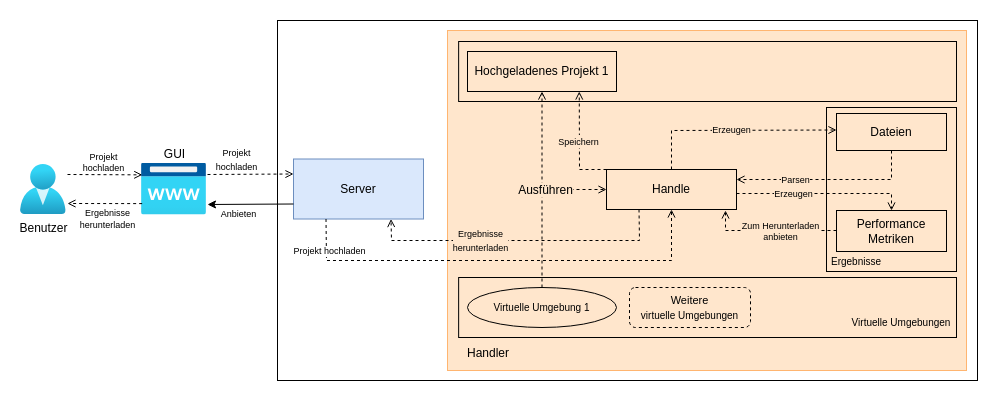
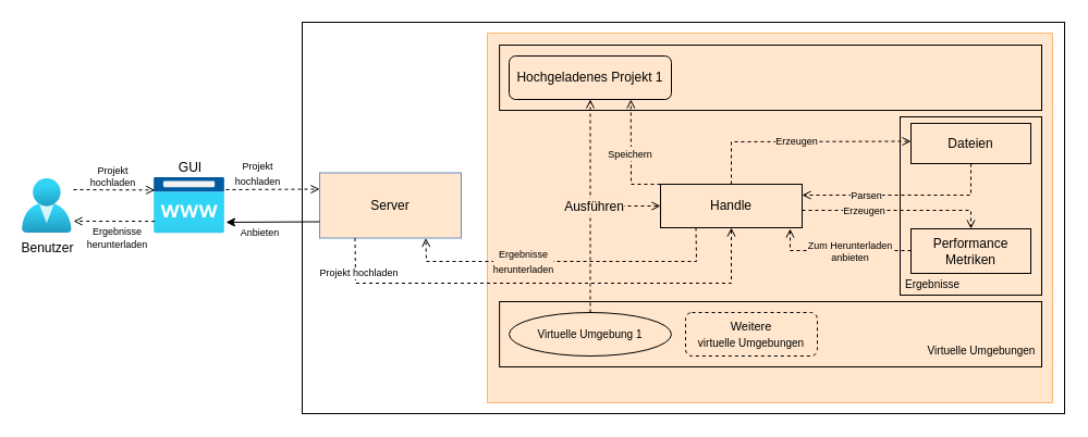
  <mxCell id="0" />
  <mxCell id="1" parent="0" />
  <mxCell id="2" value="" style="rounded=0;whiteSpace=wrap;html=1;" vertex="1" parent="1"><mxGeometry x="277" y="20" width="700" height="360" as="geometry" /></mxCell>
  <mxCell id="3" value="" style="rounded=0;whiteSpace=wrap;html=1;fillColor=#ffe6cc;strokeColor=#FFB570;" vertex="1" parent="1"><mxGeometry x="447" y="30" width="519" height="340" as="geometry" /></mxCell>
  <mxCell id="4" value="" style="rounded=0;whiteSpace=wrap;html=1;fillColor=none;" vertex="1" parent="1"><mxGeometry x="458.14" y="41" width="497.86" height="60" as="geometry" /></mxCell>
- <mxCell id="5" value="Hochgeladenes Projekt 1" style="rounded=0;whiteSpace=wrap;html=1;fillColor=none;" vertex="1" parent="1"><mxGeometry x="467" y="51" width="149" height="40" as="geometry" /></mxCell>
+ <mxCell id="5" value="Hochgeladenes Projekt 1" style="whiteSpace=wrap;html=1;fillColor=none;rounded=1;" vertex="1" parent="1"><mxGeometry x="467" y="51" width="149" height="40" as="geometry" /></mxCell>
  <mxCell id="6" value="Handle" style="rounded=0;whiteSpace=wrap;html=1;fillColor=none;" vertex="1" parent="1"><mxGeometry x="606" y="169" width="130" height="40" as="geometry" /></mxCell>
  <mxCell id="7" value="" style="rounded=0;whiteSpace=wrap;html=1;fillColor=none;" vertex="1" parent="1"><mxGeometry x="826" y="107" width="130" height="164" as="geometry" /></mxCell>
  <mxCell id="8" value="Dateien" style="rounded=0;whiteSpace=wrap;html=1;fillColor=none;" vertex="1" parent="1"><mxGeometry x="836" y="113" width="110" height="37" as="geometry" /></mxCell>
  <mxCell id="9" value="Performance&lt;br&gt;Metriken" style="rounded=0;whiteSpace=wrap;html=1;fillColor=none;" vertex="1" parent="1"><mxGeometry x="836" y="210" width="110" height="41" as="geometry" /></mxCell>
  <mxCell id="10" value="Ergebnisse" style="text;html=1;strokeColor=none;fillColor=none;align=center;verticalAlign=middle;whiteSpace=wrap;rounded=0;fontSize=10;" vertex="1" parent="1"><mxGeometry x="826" y="251" width="60" height="20" as="geometry" /></mxCell>
- <mxCell id="11" value="Handler" style="text;html=1;strokeColor=none;fillColor=none;align=center;verticalAlign=middle;whiteSpace=wrap;rounded=0;" vertex="1" parent="1"><mxGeometry x="458.14" y="338" width="60" height="30" as="geometry" /></mxCell>
  <mxCell id="12" value="" style="rounded=0;whiteSpace=wrap;html=1;fillColor=none;" vertex="1" parent="1"><mxGeometry x="458.14" y="277" width="497.86" height="60" as="geometry" /></mxCell>
  <mxCell id="13" value="&lt;span style=&quot;font-size: 10px&quot;&gt;Virtuelle Umgebung 1&lt;/span&gt;" style="ellipse;whiteSpace=wrap;html=1;fillColor=none;" vertex="1" parent="1"><mxGeometry x="467" y="287" width="149" height="40" as="geometry" /></mxCell>
  <mxCell id="14" value="Virtuelle Umgebungen" style="text;html=1;strokeColor=none;fillColor=none;align=center;verticalAlign=middle;whiteSpace=wrap;rounded=0;fontSize=10;" vertex="1" parent="1"><mxGeometry x="846" y="307" width="110" height="30" as="geometry" /></mxCell>
  <mxCell id="15" value="&lt;font style=&quot;font-size: 11px&quot;&gt;Weitere&lt;br&gt;&lt;span style=&quot;font-size: 10px&quot;&gt;virtuelle Umgebungen&lt;/span&gt;&lt;br&gt;&lt;/font&gt;" style="whiteSpace=wrap;html=1;fillColor=none;dashed=1;rounded=1;" vertex="1" parent="1"><mxGeometry x="629" y="287" width="121" height="40" as="geometry" /></mxCell>
  <mxCell id="16" value="" style="endArrow=open;dashed=1;html=1;rounded=0;entryX=0.5;entryY=1;entryDx=0;entryDy=0;" edge="1" parent="1" source="13" target="5"><mxGeometry width="50" height="50" relative="1" as="geometry"><mxPoint x="516" y="220" as="sourcePoint" /><mxPoint x="566" y="170" as="targetPoint" /></mxGeometry></mxCell>
  <mxCell id="17" value="" style="endArrow=open;dashed=1;html=1;rounded=0;entryX=0;entryY=0.5;entryDx=0;entryDy=0;endFill=0;" edge="1" parent="1" target="6"><mxGeometry width="50" height="50" relative="1" as="geometry"><mxPoint x="546" y="189" as="sourcePoint" /><mxPoint x="636" y="230" as="targetPoint" /></mxGeometry></mxCell>
  <mxCell id="18" value="Ausführen" style="text;html=1;strokeColor=none;fillColor=#ffe6cc;align=center;verticalAlign=middle;whiteSpace=wrap;rounded=0;" vertex="1" parent="1"><mxGeometry x="518" y="182" width="54.5" height="15" as="geometry" /></mxCell>
  <mxCell id="19" value="" style="endArrow=open;html=1;rounded=0;dashed=1;fontSize=10;endFill=0;entryX=0;entryY=0.5;entryDx=0;entryDy=0;exitX=0.5;exitY=0;exitDx=0;exitDy=0;" edge="1" parent="1" source="6"><mxGeometry width="50" height="50" relative="1" as="geometry"><mxPoint x="714.5" y="150" as="sourcePoint" /><mxPoint x="836" y="129.5" as="targetPoint" /><Array as="points"><mxPoint x="671" y="130" /></Array></mxGeometry></mxCell>
  <mxCell id="20" value="Erzeugen" style="edgeLabel;html=1;align=center;verticalAlign=middle;resizable=0;points=[];fontSize=9;labelBackgroundColor=#FFE6CC;" vertex="1" connectable="0" parent="19"><mxGeometry x="-0.031" relative="1" as="geometry"><mxPoint as="offset" /></mxGeometry></mxCell>
  <mxCell id="21" value="" style="endArrow=open;html=1;rounded=0;dashed=1;fontSize=10;endFill=0;" edge="1" parent="1"><mxGeometry width="50" height="50" relative="1" as="geometry"><mxPoint x="891" y="150" as="sourcePoint" /><mxPoint x="736" y="179" as="targetPoint" /><Array as="points"><mxPoint x="891" y="179" /></Array></mxGeometry></mxCell>
  <mxCell id="22" value="Parsen" style="edgeLabel;html=1;align=center;verticalAlign=middle;resizable=0;points=[];fontSize=9;labelBackgroundColor=#FFE6CC;" vertex="1" connectable="0" parent="21"><mxGeometry x="0.333" relative="1" as="geometry"><mxPoint x="-3" as="offset" /></mxGeometry></mxCell>
  <mxCell id="23" value="" style="endArrow=open;html=1;rounded=0;dashed=1;fontSize=10;endFill=0;entryX=0.5;entryY=0;entryDx=0;entryDy=0;exitX=1;exitY=0.75;exitDx=0;exitDy=0;" edge="1" parent="1" target="9"><mxGeometry width="50" height="50" relative="1" as="geometry"><mxPoint x="736" y="193" as="sourcePoint" /><mxPoint x="880" y="210" as="targetPoint" /><Array as="points"><mxPoint x="891" y="193" /></Array></mxGeometry></mxCell>
  <mxCell id="24" value="Erzeugen" style="edgeLabel;html=1;align=center;verticalAlign=middle;resizable=0;points=[];fontSize=9;labelBackgroundColor=#FFE6CC;" vertex="1" connectable="0" parent="23"><mxGeometry x="-0.346" relative="1" as="geometry"><mxPoint as="offset" /></mxGeometry></mxCell>
  <mxCell id="25" value="" style="endArrow=open;html=1;rounded=0;dashed=1;fontSize=10;endFill=0;exitX=0;exitY=0.75;exitDx=0;exitDy=0;" edge="1" parent="1"><mxGeometry width="50" height="50" relative="1" as="geometry"><mxPoint x="836" y="230" as="sourcePoint" /><mxPoint x="725" y="210" as="targetPoint" /><Array as="points"><mxPoint x="725" y="230" /></Array></mxGeometry></mxCell>
  <mxCell id="26" value="Zum Herunterladen&lt;br&gt;anbieten" style="edgeLabel;html=1;align=center;verticalAlign=middle;resizable=0;points=[];fontSize=9;labelBackgroundColor=#FFE6CC;" vertex="1" connectable="0" parent="25"><mxGeometry x="-0.369" relative="1" as="geometry"><mxPoint x="-16" as="offset" /></mxGeometry></mxCell>
- <mxCell id="27" value="Server" style="rounded=0;whiteSpace=wrap;html=1;strokeColor=#6c8ebf;fillColor=#dae8fc;" vertex="1" parent="1"><mxGeometry x="293" y="158.5" width="130" height="60" as="geometry" /></mxCell>
+ <mxCell id="27" value="Server" style="rounded=0;whiteSpace=wrap;html=1;strokeColor=#6c8ebf;fillColor=#ffe6cc;" vertex="1" parent="1"><mxGeometry x="293" y="158.5" width="130" height="60" as="geometry" /></mxCell>
  <mxCell id="28" value="" style="endArrow=classic;html=1;rounded=0;exitX=0;exitY=0.75;exitDx=0;exitDy=0;" edge="1" parent="1" source="27"><mxGeometry width="50" height="50" relative="1" as="geometry"><mxPoint x="251.58" y="276.5" as="sourcePoint" /><mxPoint x="207" y="204" as="targetPoint" /></mxGeometry></mxCell>
  <mxCell id="29" value="GUI" style="aspect=fixed;html=1;points=[];align=center;image;fontSize=12;image=img/lib/azure2/app_services/App_Service_Domains.svg;strokeColor=#000000;fillColor=none;labelPosition=center;verticalLabelPosition=top;verticalAlign=bottom;" vertex="1" parent="1"><mxGeometry x="141" y="162.5" width="65" height="52" as="geometry" /></mxCell>
  <mxCell id="30" value="Benutzer" style="aspect=fixed;html=1;points=[];align=center;image;fontSize=12;image=img/lib/azure2/identity/Users.svg;strokeColor=#000000;fillColor=none;" vertex="1" parent="1"><mxGeometry x="20" y="164" width="45.71" height="50" as="geometry" /></mxCell>
  <mxCell id="31" value="" style="endArrow=open;html=1;rounded=0;dashed=1;fontSize=10;endFill=0;entryX=0.012;entryY=0.228;entryDx=0;entryDy=0;entryPerimeter=0;" edge="1" parent="1" target="29"><mxGeometry width="50" height="50" relative="1" as="geometry"><mxPoint x="67" y="174" as="sourcePoint" /><mxPoint x="57" y="37.817" as="targetPoint" /></mxGeometry></mxCell>
  <mxCell id="32" value="Projekt &lt;br&gt;hochladen" style="edgeLabel;html=1;align=center;verticalAlign=middle;resizable=0;points=[];fontSize=9;" vertex="1" connectable="0" parent="31"><mxGeometry x="-0.344" y="1" relative="1" as="geometry"><mxPoint x="10" y="-12" as="offset" /></mxGeometry></mxCell>
  <mxCell id="33" value="" style="endArrow=open;html=1;rounded=0;dashed=1;fontSize=10;endFill=0;exitX=0.01;exitY=0.781;exitDx=0;exitDy=0;exitPerimeter=0;" edge="1" parent="1" source="29"><mxGeometry width="50" height="50" relative="1" as="geometry"><mxPoint x="57" y="70.817" as="sourcePoint" /><mxPoint x="67" y="203" as="targetPoint" /></mxGeometry></mxCell>
  <mxCell id="34" value="&lt;font style=&quot;font-size: 9px&quot;&gt;Ergebnisse&lt;br&gt;herunterladen&lt;/font&gt;" style="edgeLabel;html=1;align=center;verticalAlign=middle;resizable=0;points=[];fontSize=10;" vertex="1" connectable="0" parent="1"><mxGeometry x="106.997" y="217" as="geometry" /></mxCell>
  <mxCell id="35" value="Anbieten" style="edgeLabel;html=1;align=center;verticalAlign=middle;resizable=0;points=[];fontSize=9;" vertex="1" connectable="0" parent="1"><mxGeometry x="237.996" y="217.003" as="geometry"><mxPoint y="-4" as="offset" /></mxGeometry></mxCell>
  <mxCell id="36" value="" style="endArrow=open;html=1;rounded=0;entryX=0;entryY=0.25;entryDx=0;entryDy=0;endFill=0;dashed=1;" edge="1" parent="1" target="27"><mxGeometry width="50" height="50" relative="1" as="geometry"><mxPoint x="207" y="174" as="sourcePoint" /><mxPoint x="357" y="190" as="targetPoint" /></mxGeometry></mxCell>
  <mxCell id="37" value="&lt;span style=&quot;font-size: 9px&quot;&gt;Projekt&lt;/span&gt;&lt;br style=&quot;font-size: 9px&quot;&gt;&lt;span style=&quot;font-size: 9px&quot;&gt;hochladen&lt;/span&gt;" style="edgeLabel;html=1;align=center;verticalAlign=middle;resizable=0;points=[];" vertex="1" connectable="0" parent="36"><mxGeometry x="-0.083" relative="1" as="geometry"><mxPoint x="-10" y="-15" as="offset" /></mxGeometry></mxCell>
  <mxCell id="38" value="" style="endArrow=open;html=1;rounded=0;dashed=1;fontSize=10;endFill=0;exitX=0.25;exitY=1;exitDx=0;exitDy=0;entryX=0.5;entryY=1;entryDx=0;entryDy=0;" edge="1" parent="1" source="27" target="6"><mxGeometry width="50" height="50" relative="1" as="geometry"><mxPoint x="339.14" y="230" as="sourcePoint" /><mxPoint x="467.64" y="321" as="targetPoint" /><Array as="points"><mxPoint x="326" y="260" /><mxPoint x="671" y="260" /></Array></mxGeometry></mxCell>
  <mxCell id="39" value="Projekt hochladen" style="edgeLabel;html=1;align=center;verticalAlign=middle;resizable=0;points=[];fontSize=9;" vertex="1" connectable="0" parent="38"><mxGeometry x="-0.344" y="1" relative="1" as="geometry"><mxPoint x="-100" y="-9" as="offset" /></mxGeometry></mxCell>
  <mxCell id="40" value="" style="endArrow=open;html=1;rounded=0;dashed=1;fontSize=10;endFill=0;entryX=0.75;entryY=1;entryDx=0;entryDy=0;exitX=0;exitY=0;exitDx=0;exitDy=0;" edge="1" parent="1" source="6" target="5"><mxGeometry width="50" height="50" relative="1" as="geometry"><mxPoint x="390.5" y="-188" as="sourcePoint" /><mxPoint x="390.5" y="-249" as="targetPoint" /><Array as="points"><mxPoint x="579" y="169" /></Array></mxGeometry></mxCell>
  <mxCell id="41" value="&lt;span style=&quot;font-size: 9px;&quot;&gt;Speichern&lt;/span&gt;" style="edgeLabel;html=1;align=center;verticalAlign=middle;resizable=0;points=[];labelBackgroundColor=#FFE6CC;" vertex="1" connectable="0" parent="40"><mxGeometry x="0.064" y="1" relative="1" as="geometry"><mxPoint as="offset" /></mxGeometry></mxCell>
  <mxCell id="42" value="" style="endArrow=open;html=1;rounded=0;dashed=1;fontSize=10;endFill=0;entryX=0.75;entryY=1;entryDx=0;entryDy=0;exitX=0.25;exitY=1;exitDx=0;exitDy=0;" edge="1" parent="1" source="6" target="27"><mxGeometry width="50" height="50" relative="1" as="geometry"><mxPoint x="387.5" y="-183" as="sourcePoint" /><mxPoint x="387.5" y="-244" as="targetPoint" /><Array as="points"><mxPoint x="639" y="240" /><mxPoint x="391" y="240" /></Array></mxGeometry></mxCell>
  <mxCell id="43" value="&lt;span style=&quot;font-size: 9px&quot;&gt;Ergebnisse&lt;/span&gt;&lt;br style=&quot;font-size: 9px&quot;&gt;&lt;span style=&quot;font-size: 9px&quot;&gt;herunterladen&lt;/span&gt;" style="edgeLabel;html=1;align=center;verticalAlign=middle;resizable=0;points=[];labelBackgroundColor=#FFE6CC;" vertex="1" connectable="0" parent="42"><mxGeometry x="0.148" y="-1" relative="1" as="geometry"><mxPoint x="-19" as="offset" /></mxGeometry></mxCell>
